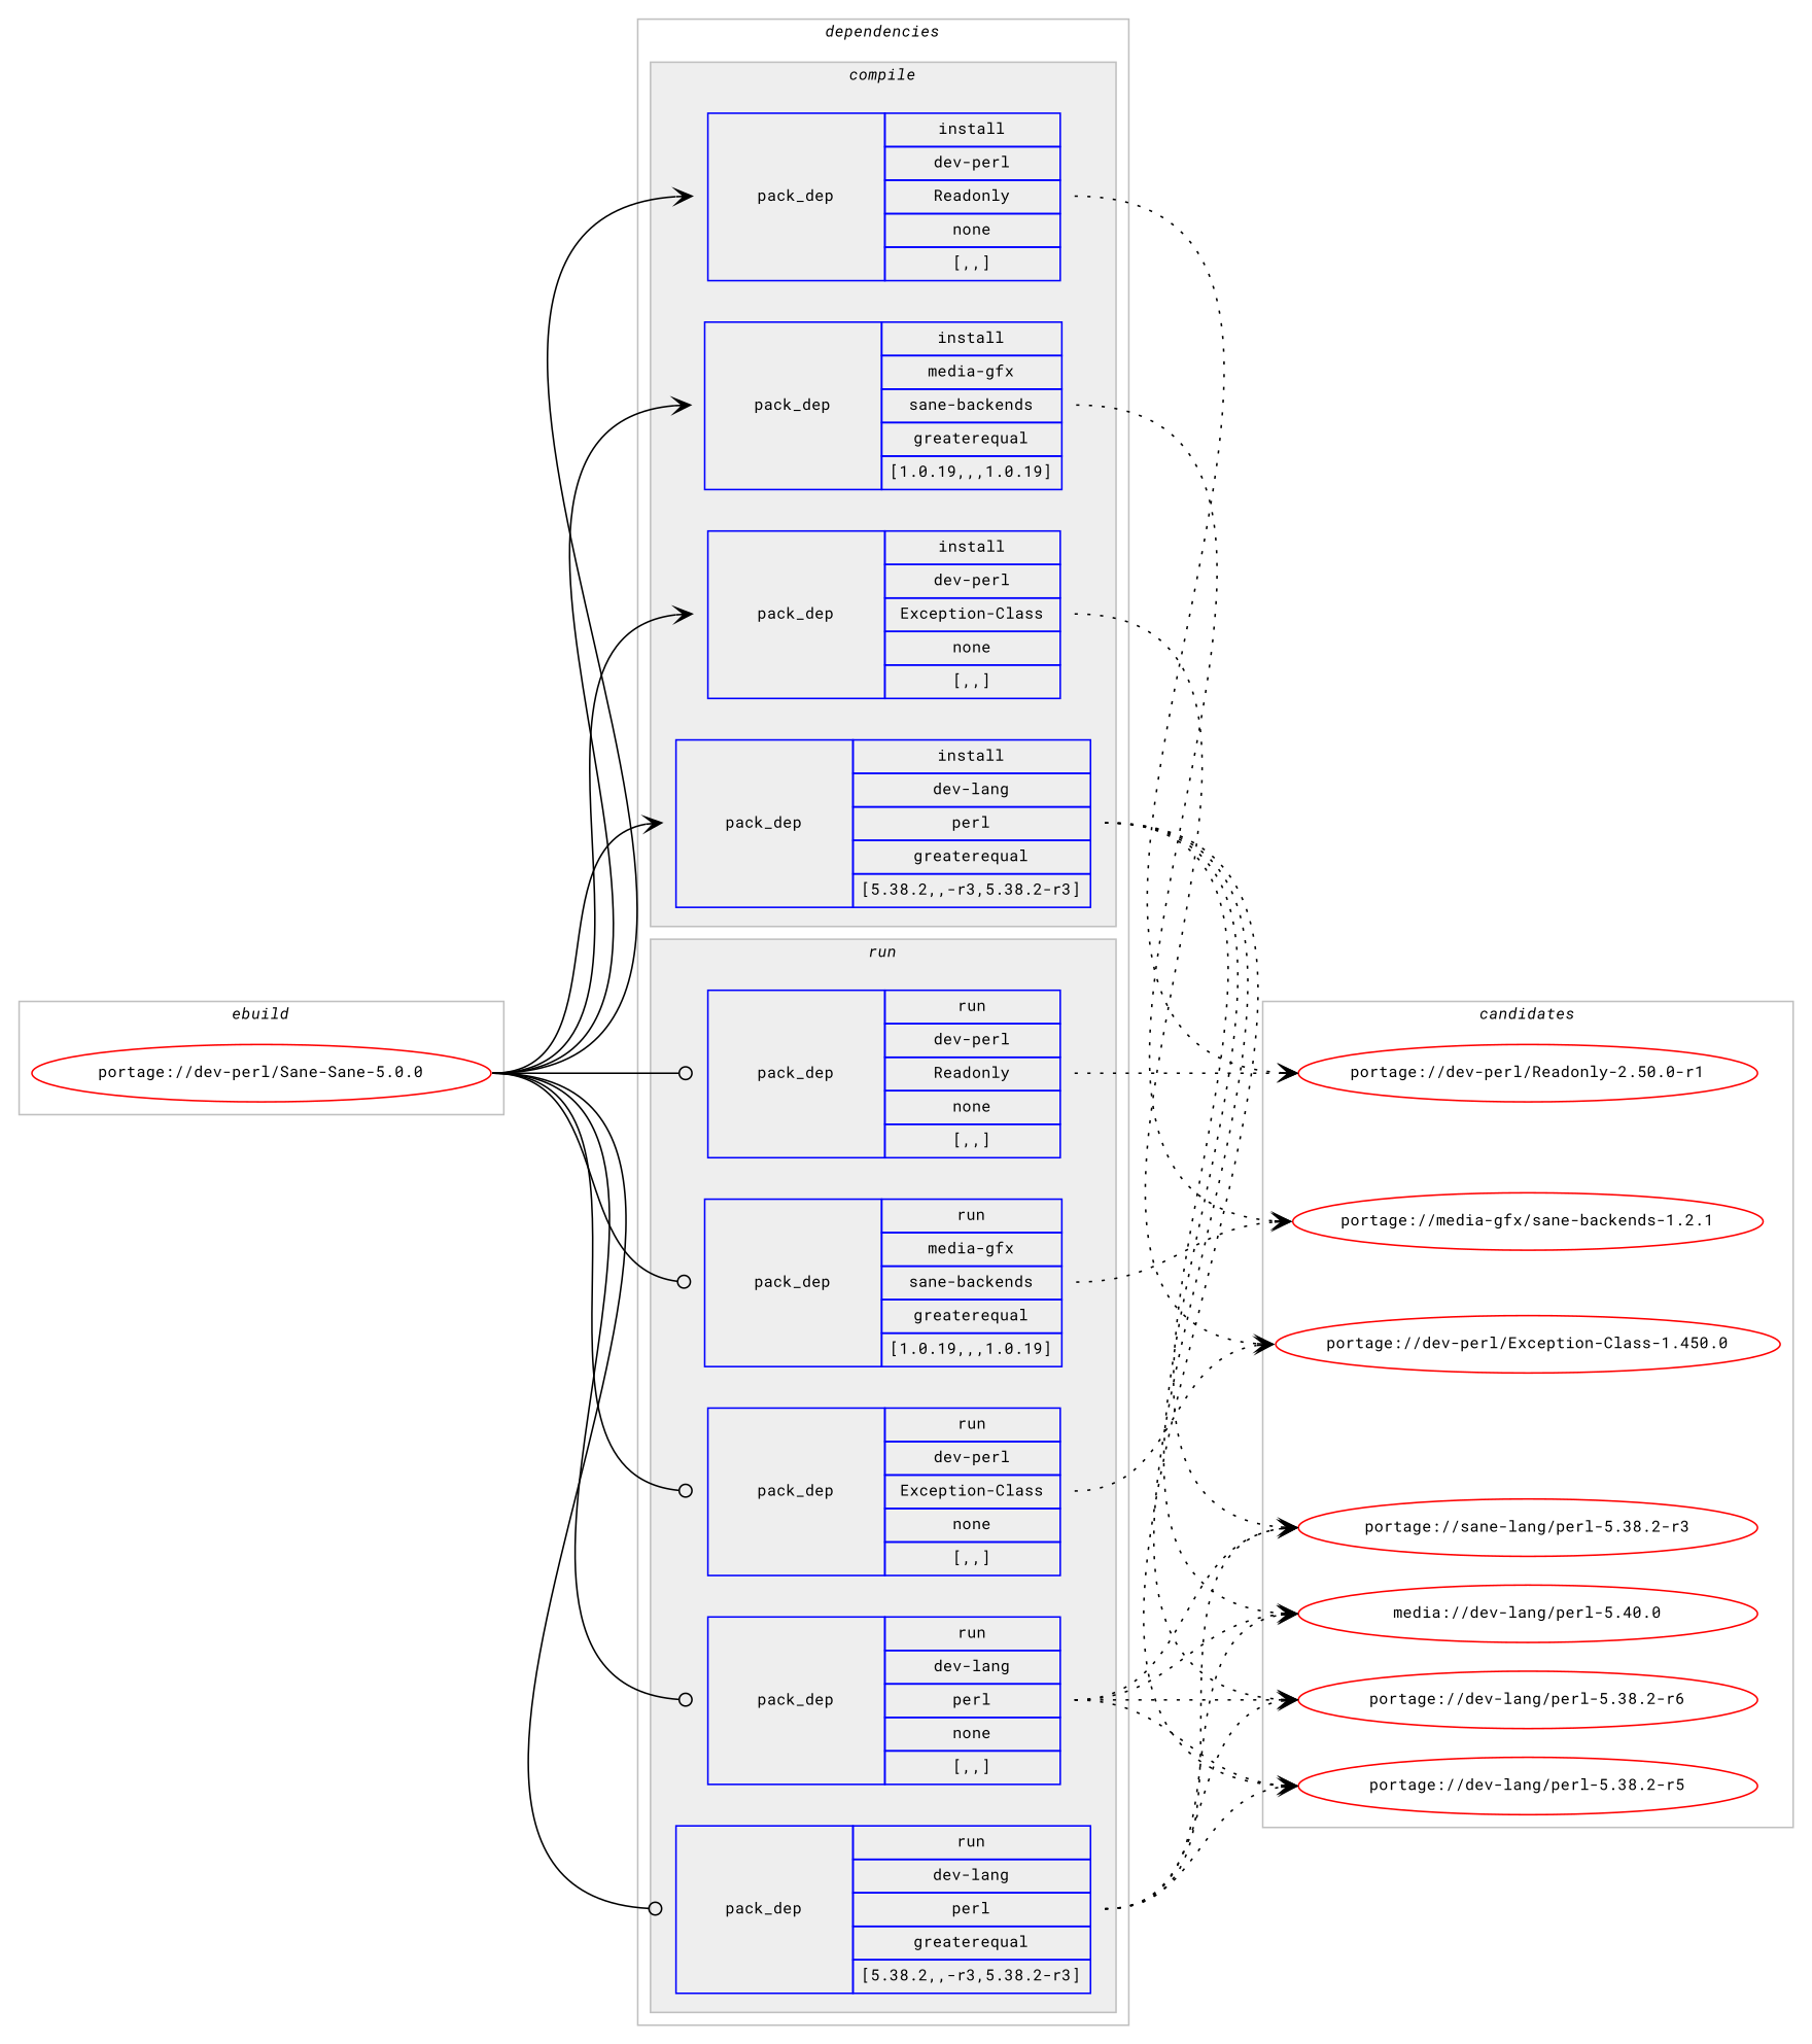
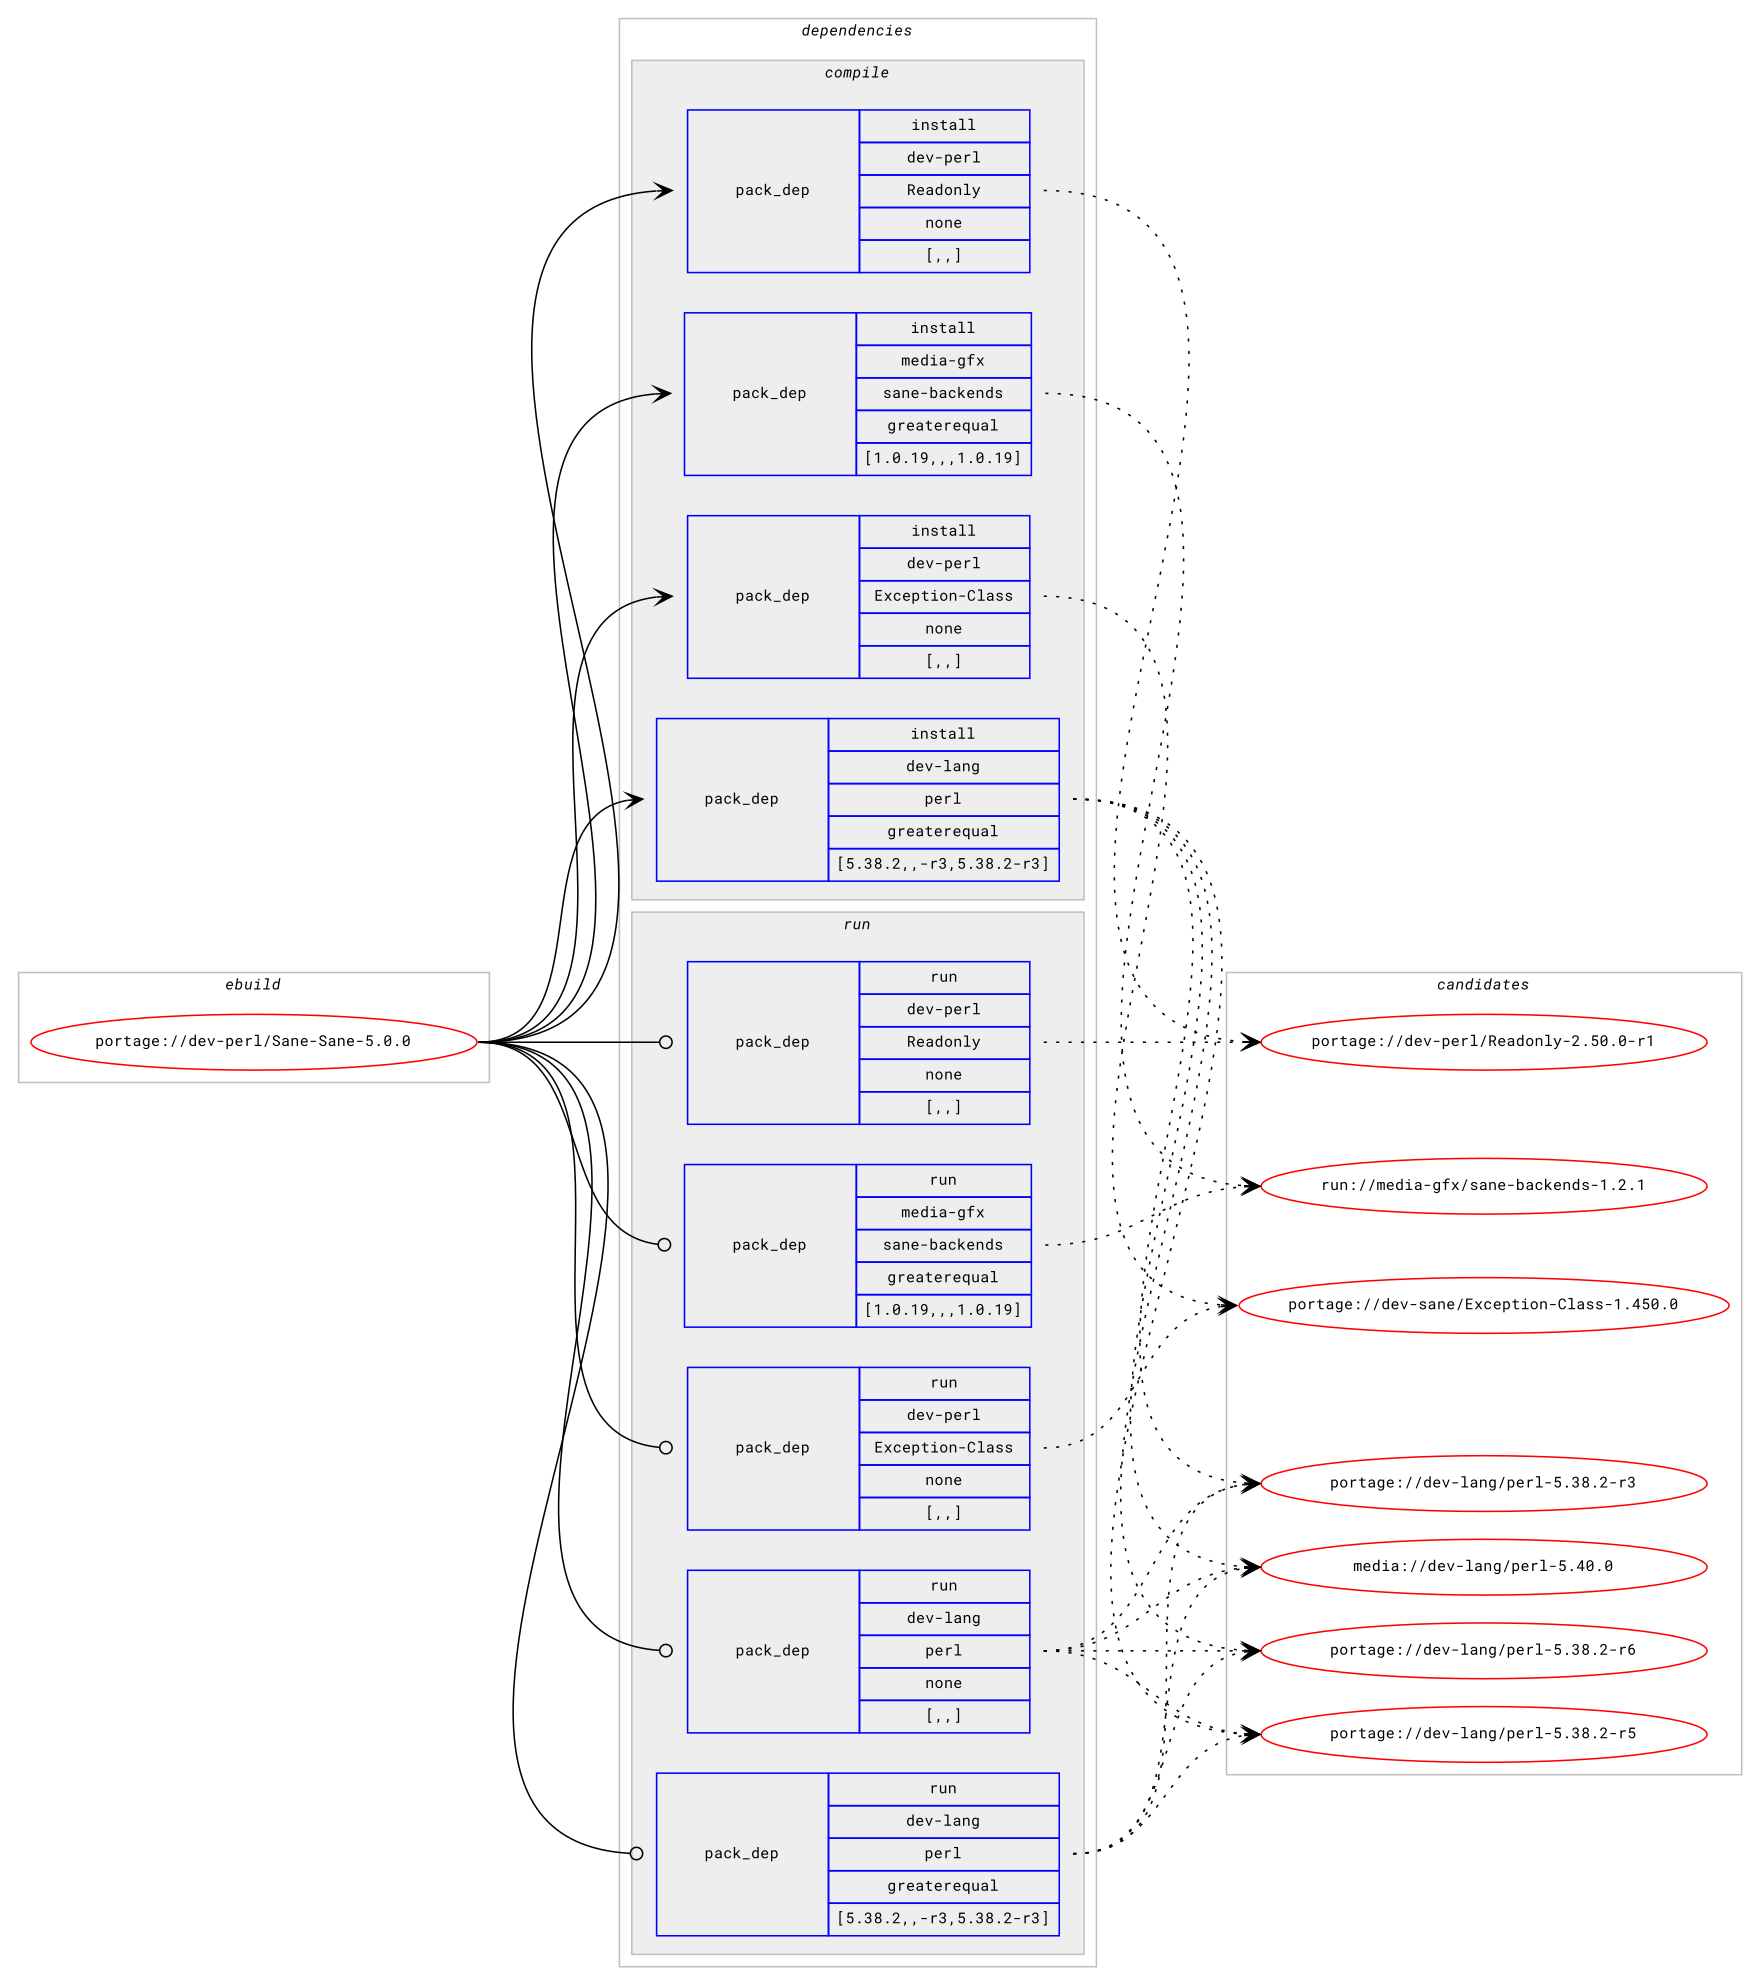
  digraph {
    compound=true
    concentrate=true
    fontname="Roboto Mono"
    fontsize=10
    newrank=true
    rankdir=LR
    ranksep=1.5
    node [color=blue fontname="Roboto Mono" fontsize=10 shape=none]
    edge [arrowhead=vee fontname="Roboto Mono" headport=w style=dotted tailport=e weight=100]
    n1 [color=red label="portage://dev-perl/Sane-Sane-5.0.0" width=4 shape=""]
    n2 [label=<<TABLE BORDER="0" CELLBORDER="1" CELLSPACING="0" CELLPADDING="4" WIDTH="220"><TR><TD ROWSPAN="6" CELLPADDING="30">pack_dep</TD></TR><TR><TD WIDTH="110">install</TD></TR><TR><TD>dev-lang</TD></TR><TR><TD>perl</TD></TR><TR><TD>greaterequal</TD></TR><TR><TD>[5.38.2,,-r3,5.38.2-r3]</TD></TR></TABLE>>]
    n3 [label=<<TABLE BORDER="0" CELLBORDER="1" CELLSPACING="0" CELLPADDING="4" WIDTH="220"><TR><TD ROWSPAN="6" CELLPADDING="30">pack_dep</TD></TR><TR><TD WIDTH="110">install</TD></TR><TR><TD>dev-perl</TD></TR><TR><TD>Exception-Class</TD></TR><TR><TD>none</TD></TR><TR><TD>[,,]</TD></TR></TABLE>>]
    n4 [label=<<TABLE BORDER="0" CELLBORDER="1" CELLSPACING="0" CELLPADDING="4" WIDTH="220"><TR><TD ROWSPAN="6" CELLPADDING="30">pack_dep</TD></TR><TR><TD WIDTH="110">install</TD></TR><TR><TD>dev-perl</TD></TR><TR><TD>Readonly</TD></TR><TR><TD>none</TD></TR><TR><TD>[,,]</TD></TR></TABLE>>]
    n5 [label=<<TABLE BORDER="0" CELLBORDER="1" CELLSPACING="0" CELLPADDING="4" WIDTH="220"><TR><TD ROWSPAN="6" CELLPADDING="30">pack_dep</TD></TR><TR><TD WIDTH="110">install</TD></TR><TR><TD>media-gfx</TD></TR><TR><TD>sane-backends</TD></TR><TR><TD>greaterequal</TD></TR><TR><TD>[1.0.19,,,1.0.19]</TD></TR></TABLE>>]
    n6 [label=<<TABLE BORDER="0" CELLBORDER="1" CELLSPACING="0" CELLPADDING="4" WIDTH="220"><TR><TD ROWSPAN="6" CELLPADDING="30">pack_dep</TD></TR><TR><TD WIDTH="110">run</TD></TR><TR><TD>dev-lang</TD></TR><TR><TD>perl</TD></TR><TR><TD>greaterequal</TD></TR><TR><TD>[5.38.2,,-r3,5.38.2-r3]</TD></TR></TABLE>>]
    n7 [label=<<TABLE BORDER="0" CELLBORDER="1" CELLSPACING="0" CELLPADDING="4" WIDTH="220"><TR><TD ROWSPAN="6" CELLPADDING="30">pack_dep</TD></TR><TR><TD WIDTH="110">run</TD></TR><TR><TD>dev-lang</TD></TR><TR><TD>perl</TD></TR><TR><TD>none</TD></TR><TR><TD>[,,]</TD></TR></TABLE>>]
    n8 [label=<<TABLE BORDER="0" CELLBORDER="1" CELLSPACING="0" CELLPADDING="4" WIDTH="220"><TR><TD ROWSPAN="6" CELLPADDING="30">pack_dep</TD></TR><TR><TD WIDTH="110">run</TD></TR><TR><TD>dev-perl</TD></TR><TR><TD>Exception-Class</TD></TR><TR><TD>none</TD></TR><TR><TD>[,,]</TD></TR></TABLE>>]
    n9 [label=<<TABLE BORDER="0" CELLBORDER="1" CELLSPACING="0" CELLPADDING="4" WIDTH="220"><TR><TD ROWSPAN="6" CELLPADDING="30">pack_dep</TD></TR><TR><TD WIDTH="110">run</TD></TR><TR><TD>dev-perl</TD></TR><TR><TD>Readonly</TD></TR><TR><TD>none</TD></TR><TR><TD>[,,]</TD></TR></TABLE>>]
    n10 [label=<<TABLE BORDER="0" CELLBORDER="1" CELLSPACING="0" CELLPADDING="4" WIDTH="220"><TR><TD ROWSPAN="6" CELLPADDING="30">pack_dep</TD></TR><TR><TD WIDTH="110">run</TD></TR><TR><TD>media-gfx</TD></TR><TR><TD>sane-backends</TD></TR><TR><TD>greaterequal</TD></TR><TR><TD>[1.0.19,,,1.0.19]</TD></TR></TABLE>>]
    n11 [color=red label="media://dev-lang/perl-5.40.0" width=4 shape=""]
    n12 [color=red label="portage://dev-lang/perl-5.38.2-r6" width=4 shape=""]
    n13 [color=red label="portage://dev-lang/perl-5.38.2-r5" width=4 shape=""]
-   n14 [color=red label="portage://sane-lang/perl-5.38.2-r3" width=4 shape=""]
-   n15 [color=red label="portage://dev-perl/Exception-Class-1.450.0" width=4 shape=""]
+   n14 [color=red label="portage://dev-lang/perl-5.38.2-r3" width=4 shape=""]
+   n15 [color=red label="portage://dev-sane/Exception-Class-1.450.0" width=4 shape=""]
    n16 [color=red label="portage://dev-perl/Readonly-2.50.0-r1" width=4 shape=""]
-   n17 [color=red label="portage://media-gfx/sane-backends-1.2.1" width=4 shape=""]
+   n17 [color=red label="run://media-gfx/sane-backends-1.2.1" width=4 shape=""]
    subgraph cluster_1 {
      color=gray
      label=<<i>ebuild</i>>
      n1
    }
    subgraph cluster_2 {
      color=gray
      label=<<i>dependencies</i>>
      subgraph cluster_3 {
        color=gray
        fillcolor="#eeeeee"
        label=<<i>compile</i>>
        style=filled
        subgraph sub_4 {
          color=gray
          fillcolor="#eeeeee"
          label=<<i>compile</i>>
          style=filled
          n2
        }
        subgraph sub_5 {
          color=gray
          fillcolor="#eeeeee"
          label=<<i>compile</i>>
          style=filled
          n3
        }
        subgraph sub_6 {
          color=gray
          fillcolor="#eeeeee"
          label=<<i>compile</i>>
          style=filled
          n4
        }
        subgraph sub_7 {
          color=gray
          fillcolor="#eeeeee"
          label=<<i>compile</i>>
          style=filled
          n5
        }
      }
      subgraph cluster_8 {
        color=gray
        fillcolor="#eeeeee"
        label=<<i>compile and run</i>>
        style=filled
      }
      subgraph cluster_9 {
        color=gray
        fillcolor="#eeeeee"
        label=<<i>run</i>>
        style=filled
        subgraph sub_10 {
          color=gray
          fillcolor="#eeeeee"
          label=<<i>run</i>>
          style=filled
          n6
        }
        subgraph sub_11 {
          color=gray
          fillcolor="#eeeeee"
          label=<<i>run</i>>
          style=filled
          n7
        }
        subgraph sub_12 {
          color=gray
          fillcolor="#eeeeee"
          label=<<i>run</i>>
          style=filled
          n8
        }
        subgraph sub_13 {
          color=gray
          fillcolor="#eeeeee"
          label=<<i>run</i>>
          style=filled
          n9
        }
        subgraph sub_14 {
          color=gray
          fillcolor="#eeeeee"
          label=<<i>run</i>>
          style=filled
          n10
        }
      }
    }
    subgraph cluster_15 {
      color=gray
      label=<<i>candidates</i>>
      rank=same
      subgraph sub_16 {
        color=black
        label=<<i>candidates</i>>
        nodesep=1
        rank=same
        n11
        n12
        n13
        n14
      }
      subgraph sub_17 {
        color=black
        label=<<i>candidates</i>>
        nodesep=1
        rank=same
        n15
      }
      subgraph sub_18 {
        color=black
        label=<<i>candidates</i>>
        nodesep=1
        rank=same
        n16
      }
      subgraph sub_19 {
        color=black
        label=<<i>candidates</i>>
        nodesep=1
        rank=same
        n17
      }
      subgraph sub_20 {
        color=black
        label=<<i>candidates</i>>
        nodesep=1
        rank=same
        n11
        n12
        n13
        n14
      }
      subgraph sub_21 {
        color=black
        label=<<i>candidates</i>>
        nodesep=1
        rank=same
        n11
        n12
        n13
        n14
      }
      subgraph sub_22 {
        color=black
        label=<<i>candidates</i>>
        nodesep=1
        rank=same
        n15
      }
      subgraph sub_23 {
        color=black
        label=<<i>candidates</i>>
        nodesep=1
        rank=same
        n16
      }
      subgraph sub_24 {
        color=black
        label=<<i>candidates</i>>
        nodesep=1
        rank=same
        n17
      }
    }
    n1 -> n2 [style=solid weight=20]
    n1 -> n3 [style=solid weight=20]
    n1 -> n4 [style=solid weight=20]
    n1 -> n5 [style=solid weight=20]
    n1 -> n6 [arrowhead=odot style=solid weight=20]
    n1 -> n7 [arrowhead=odot style=solid weight=20]
    n1 -> n8 [arrowhead=odot style=solid weight=20]
    n1 -> n9 [arrowhead=odot style=solid weight=20]
    n1 -> n10 [arrowhead=odot style=solid weight=20]
    n2 -> n11
    n2 -> n12
    n2 -> n13
    n2 -> n14
    n3 -> n15
    n4 -> n16
    n5 -> n17
    n6 -> n11
    n6 -> n12
    n6 -> n13
    n6 -> n14
    n7 -> n11
    n7 -> n12
    n7 -> n13
    n7 -> n14
    n8 -> n15
    n9 -> n16
    n10 -> n17
  }
